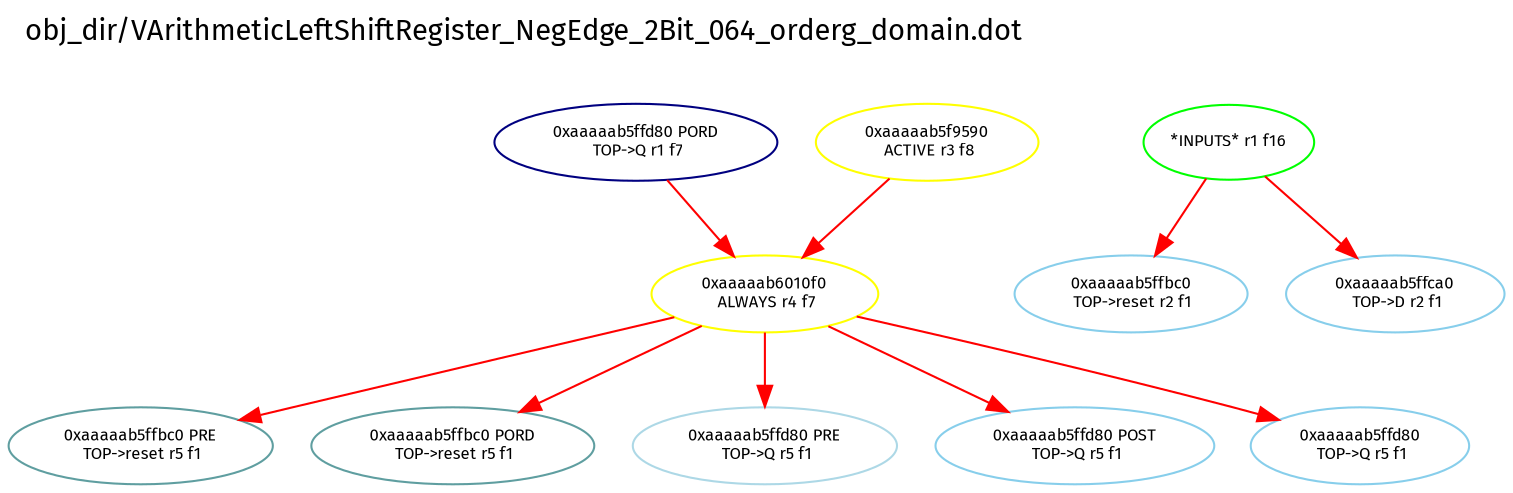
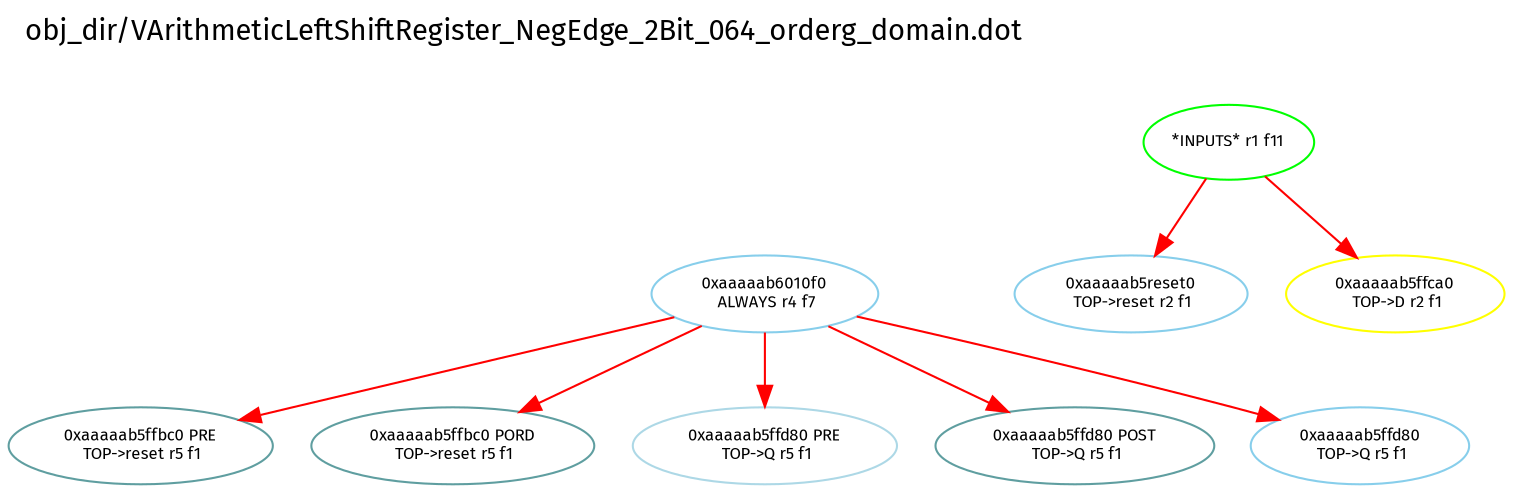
  digraph {
    fontname="Fira Sans"
    label="obj_dir/VArithmeticLeftShiftRegister_NegEdge_2Bit_064_orderg_domain.dot"
    labeljust=l
    labelloc=t
    rankdir=TB
    node [color=CadetBlue fontname="Fira Sans" fontsize=8]
    edge [color=red fontname="Fira Sans" fontsize=8 weight=32]
-   n1 [color=NavyBlue label="0xaaaaab5ffd80 PORD\n TOP->Q r1 f7"]
-   n2 [color=yellow label="0xaaaaab6010f0\n ALWAYS r4 f7"]
+   n2 [color=skyblue label="0xaaaaab6010f0\n ALWAYS r4 f7"]
    n3 [label="0xaaaaab5ffbc0 PRE\n TOP->reset r5 f1"]
    n4 [label="0xaaaaab5ffbc0 PORD\n TOP->reset r5 f1"]
    n5 [color=lightblue label="0xaaaaab5ffd80 PRE\n TOP->Q r5 f1"]
-   n6 [color=skyblue label="0xaaaaab5ffd80 POST\n TOP->Q r5 f1"]
+   n6 [label="0xaaaaab5ffd80 POST\n TOP->Q r5 f1"]
    n7 [color=skyblue label="0xaaaaab5ffd80\n TOP->Q r5 f1"]
-   n8 [color=green label="*INPUTS* r1 f16"]
-   n9 [color=skyblue label="0xaaaaab5ffbc0\n TOP->reset r2 f1"]
-   n10 [color=skyblue label="0xaaaaab5ffca0\n TOP->D r2 f1"]
-   n11 [color=yellow label="0xaaaaab5f9590\n ACTIVE r3 f8"]
-   n1 -> n2
+   n8 [color=green label="*INPUTS* r1 f11"]
+   n9 [color=skyblue label="0xaaaaab5reset0\n TOP->reset r2 f1"]
+   n10 [color=yellow label="0xaaaaab5ffca0\n TOP->D r2 f1"]
    n2 -> n3
    n2 -> n4 [weight=2]
    n2 -> n5
    n2 -> n6 [weight=2]
    n2 -> n7
    n8 -> n9 [weight=1]
    n8 -> n10 [weight=1]
-   n11 -> n2
  }
